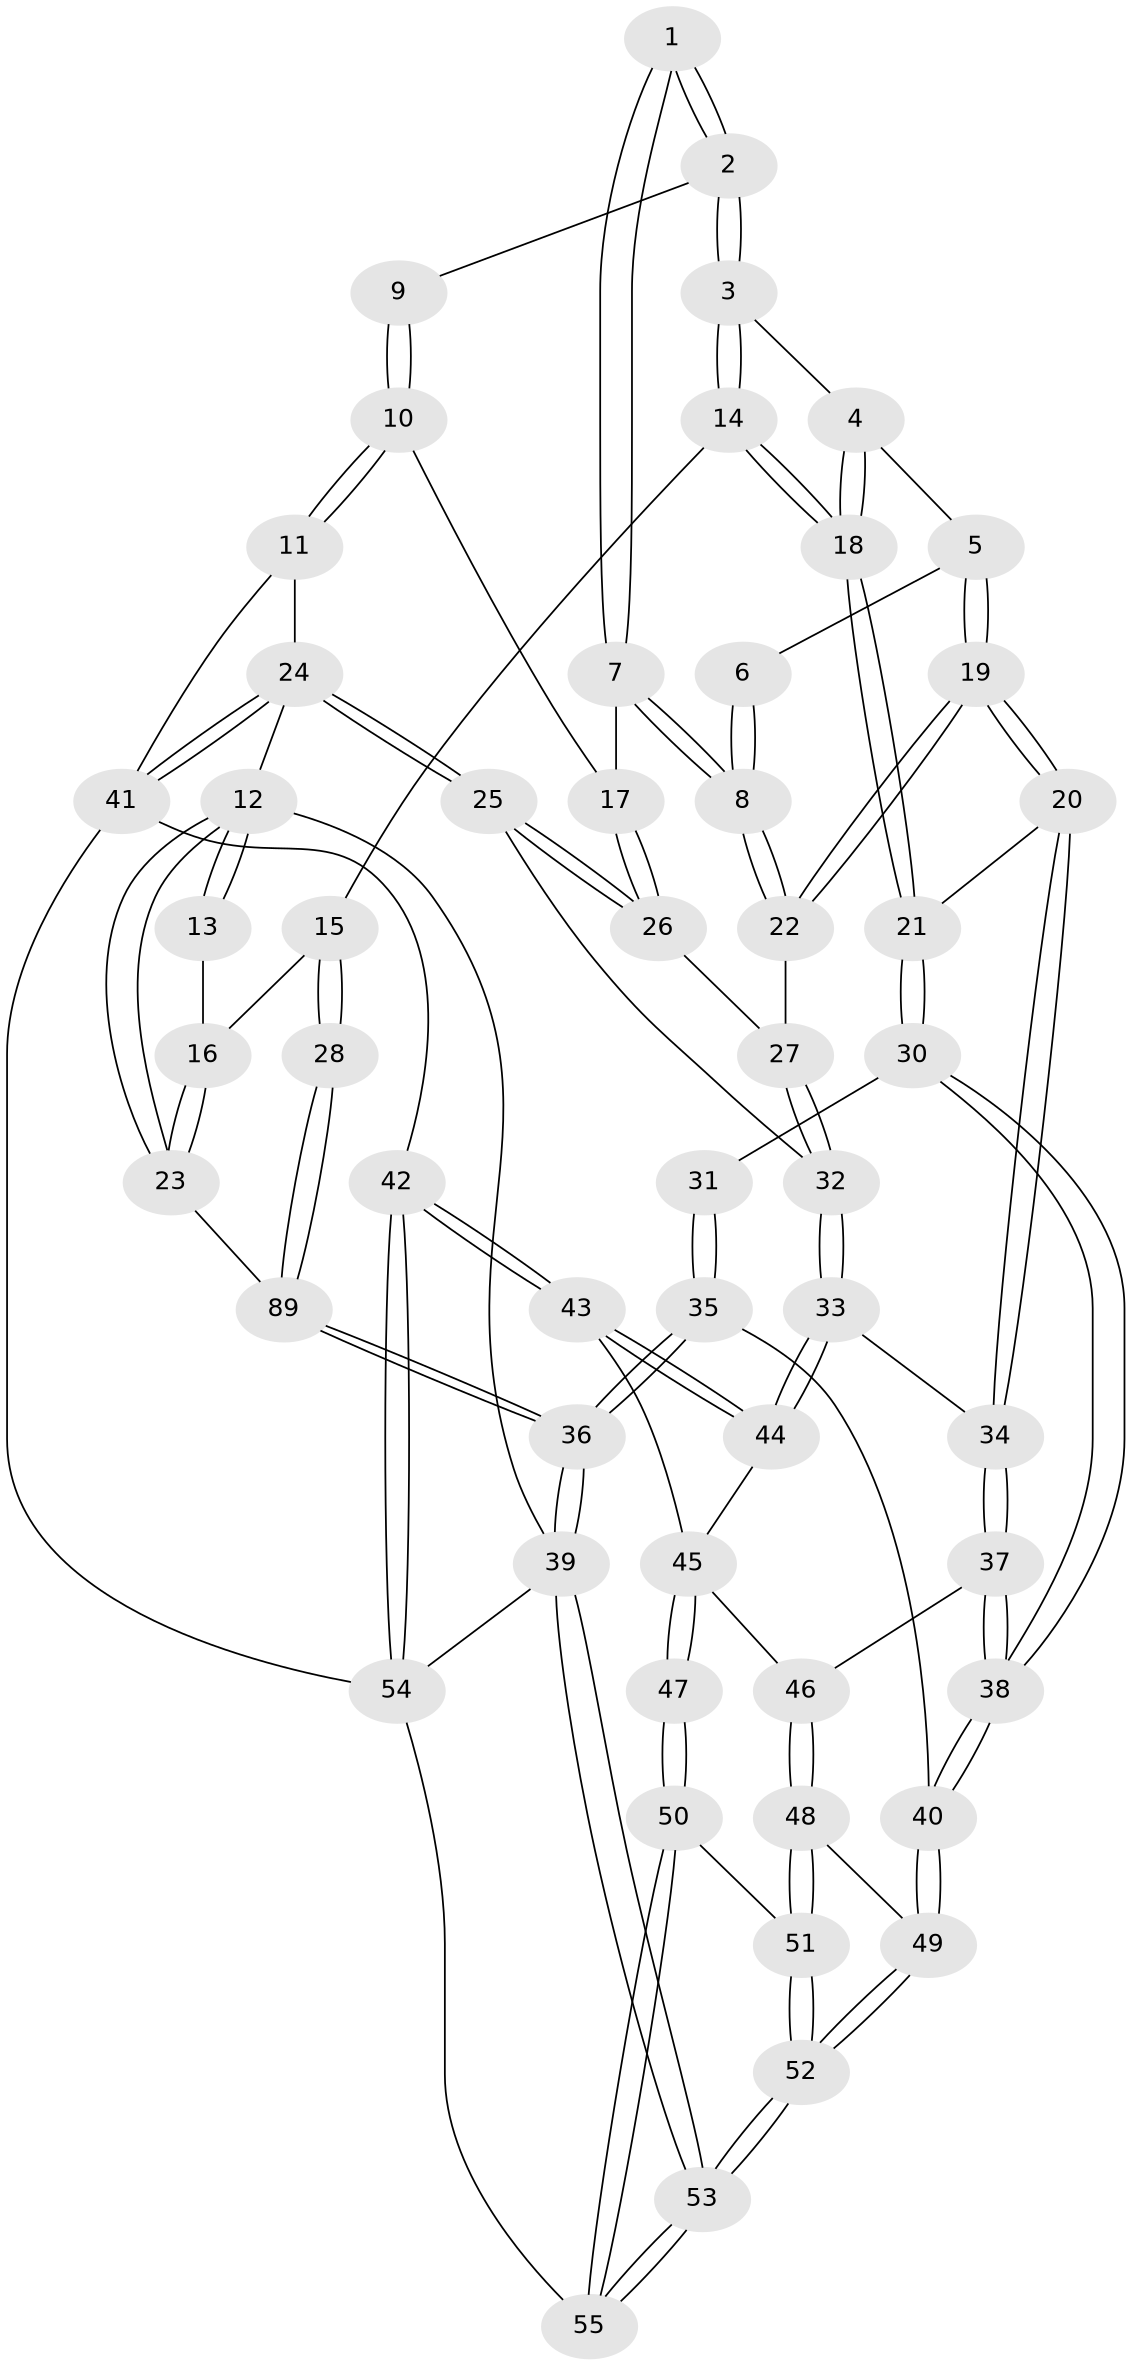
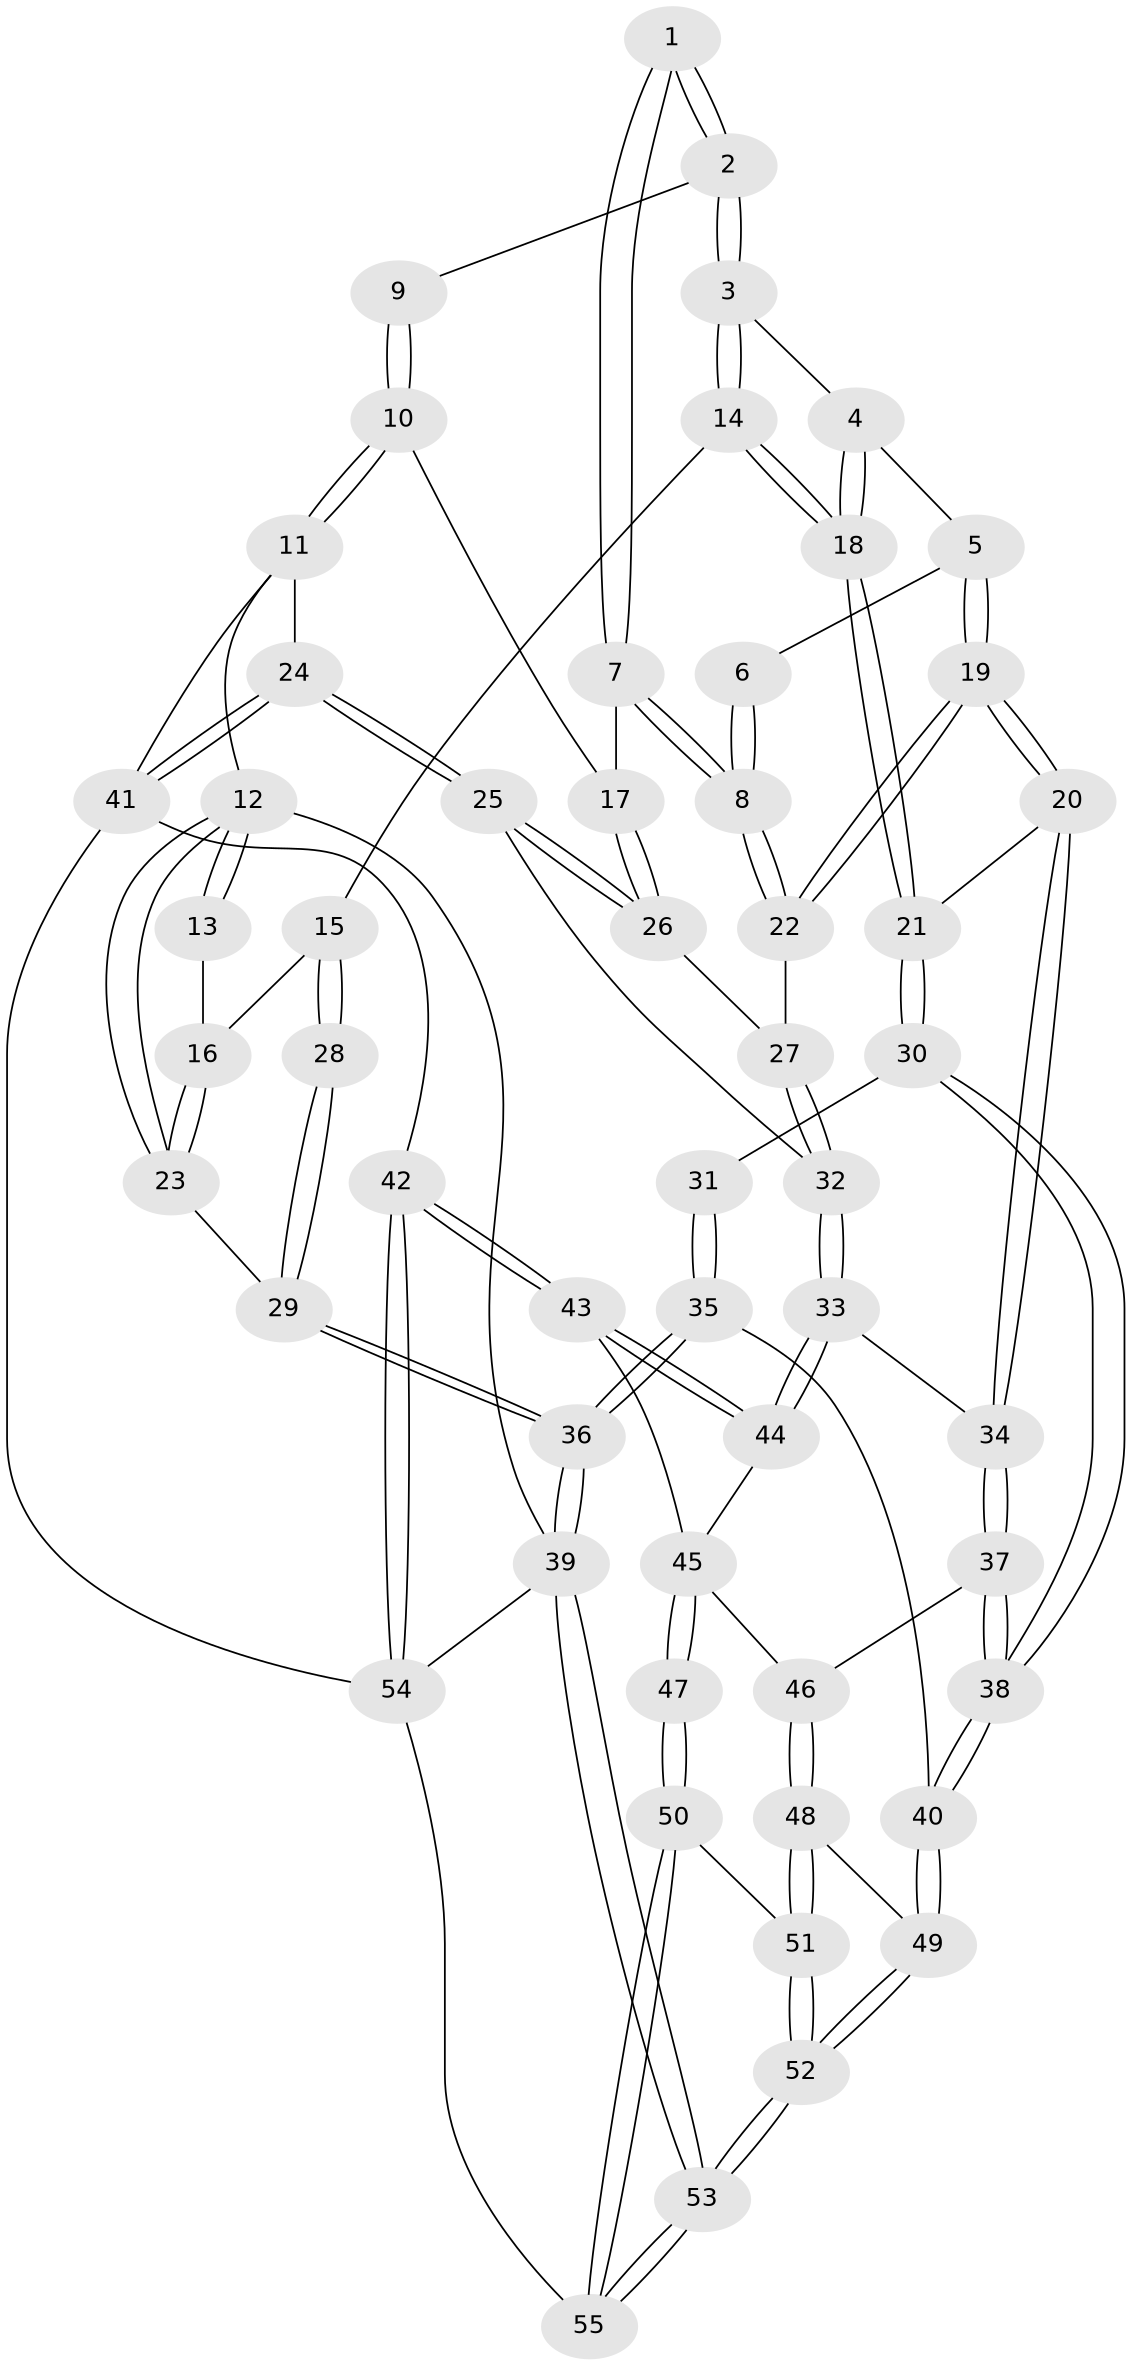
  graph {
    fontname="DejaVu Sans"
    node [color=gray90 fontname="DejaVu Sans" style=filled]
    edge [fontname="DejaVu Sans"]
    1
    2
    7
    3
    9
    8
    17
    4
    14
    10
    5
    18
    15
    6
    19
    21
    22
    20
    26
    27
    11
    12
    24
    41
    13
    23
    39
    25
    54
    42
    16
-   29 [label=89]
+   29
    53
    28
    30
    34
    37
    31
    38
    32
    36
    33
    35
    40
    44
    45
    46
    49
    48
    55
    52
    43
    47
    50
    51
    1 -- 2
    1 -- 2
    1 -- 7
    1 -- 7
    2 -- 3
    2 -- 3
    2 -- 9
    7 -- 8
    7 -- 8
    7 -- 17
    3 -- 4
    3 -- 14
    3 -- 14
    9 -- 10
    9 -- 10
    8 -- 22
    8 -- 22
    17 -- 26
    17 -- 26
    4 -- 5
    4 -- 18
    4 -- 18
    14 -- 18
    14 -- 18
    14 -- 15
    10 -- 17
    10 -- 11
    10 -- 11
    5 -- 6
    5 -- 19
    5 -- 19
    18 -- 21
    18 -- 21
    15 -- 16
    15 -- 28
    15 -- 28
    6 -- 8
    6 -- 8
    19 -- 22
    19 -- 22
    19 -- 20
    19 -- 20
    21 -- 30
    21 -- 30
    22 -- 27
    20 -- 21
    20 -- 34
    20 -- 34
    26 -- 27
    27 -- 32
    27 -- 32
-   24 -- 12
+   11 -- 12
    11 -- 24
    11 -- 41
    12 -- 13
    12 -- 13
    12 -- 23
    12 -- 23
    12 -- 39
    24 -- 41
    24 -- 41
    24 -- 25
    24 -- 25
    41 -- 54
    41 -- 42
    13 -- 16
    23 -- 29
    39 -- 54
    39 -- 53
    39 -- 53
    25 -- 26
    25 -- 26
    25 -- 32
    54 -- 55
    42 -- 54
    42 -- 54
    42 -- 43
    42 -- 43
    16 -- 23
    16 -- 23
    29 -- 36
    29 -- 36
    53 -- 55
    53 -- 55
    28 -- 29
    28 -- 29
    30 -- 31
    30 -- 38
    30 -- 38
    34 -- 37
    34 -- 37
    37 -- 38
    37 -- 38
    37 -- 46
    31 -- 35
    31 -- 35
    38 -- 40
    38 -- 40
    32 -- 33
    32 -- 33
    36 -- 39
    36 -- 39
    33 -- 34
    33 -- 44
    33 -- 44
    35 -- 36
    35 -- 36
    35 -- 40
    40 -- 49
    40 -- 49
    44 -- 45
    45 -- 46
    45 -- 47
    45 -- 47
    46 -- 48
    46 -- 48
    49 -- 52
    49 -- 52
    48 -- 49
    48 -- 51
    48 -- 51
    52 -- 53
    52 -- 53
    43 -- 44
    43 -- 44
    43 -- 45
    47 -- 50
    47 -- 50
    50 -- 55
    50 -- 55
    50 -- 51
    51 -- 52
    51 -- 52
  }
